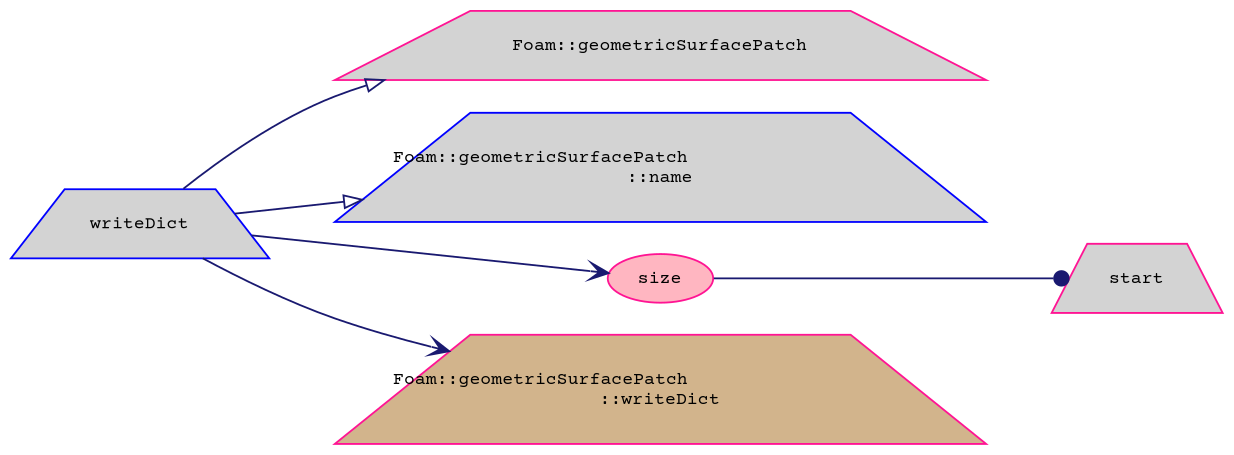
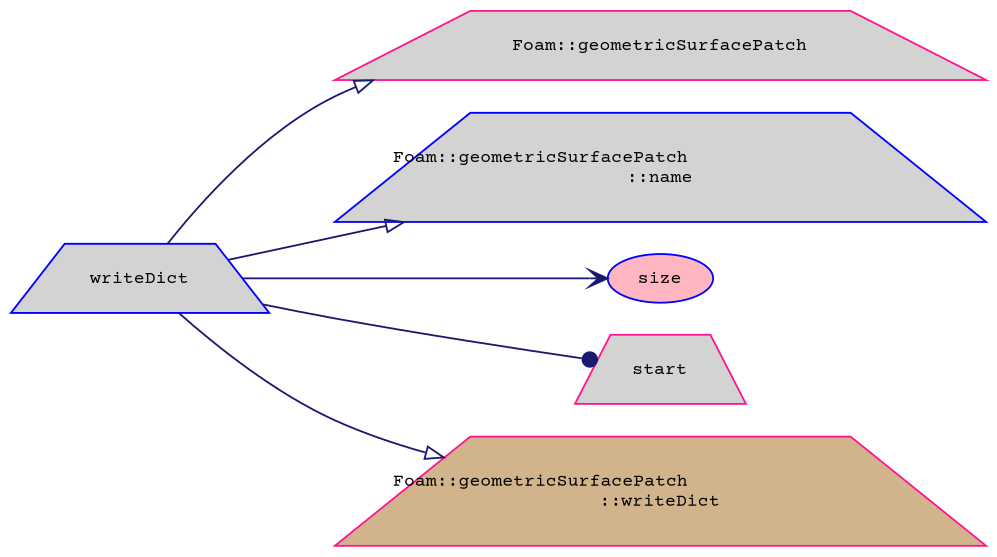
  digraph {
    fontname="Courier Prime"
    rankdir=LR
    node [color=blue fillcolor=lightgrey fontname="Courier Prime" fontsize=10 shape=trapezium style=filled]
    edge [arrowhead=onormal color=midnightblue fontname="Courier Prime" fontsize=10 labelfontname=FreeSans labelfontsize=10 style=solid]
    n1 [fontcolor=black height=0.2 label=writeDict width=0.4]
    n2 [color=deeppink height=0.2 label="Foam::geometricSurfacePatch" width=0.4]
    n3 [height=0.2 label="Foam::geometricSurfacePatch\l::name" width=0.4]
-   n4 [color=deeppink fillcolor=lightpink height=0.2 label=size shape=ellipse width=0.4]
+   n4 [fillcolor=lightpink height=0.2 label=size shape=ellipse width=0.4]
    n5 [color=deeppink height=0.2 label=start width=0.4]
    n6 [color=deeppink fillcolor=tan height=0.2 label="Foam::geometricSurfacePatch\l::writeDict" width=0.4]
    n1 -> n2
    n1 -> n3
    n1 -> n4 [arrowhead=vee]
-   n4 -> n5 [arrowhead=dot]
-   n1 -> n6 [arrowhead=vee]
+   n1 -> n5 [arrowhead=dot]
+   n1 -> n6
  }
